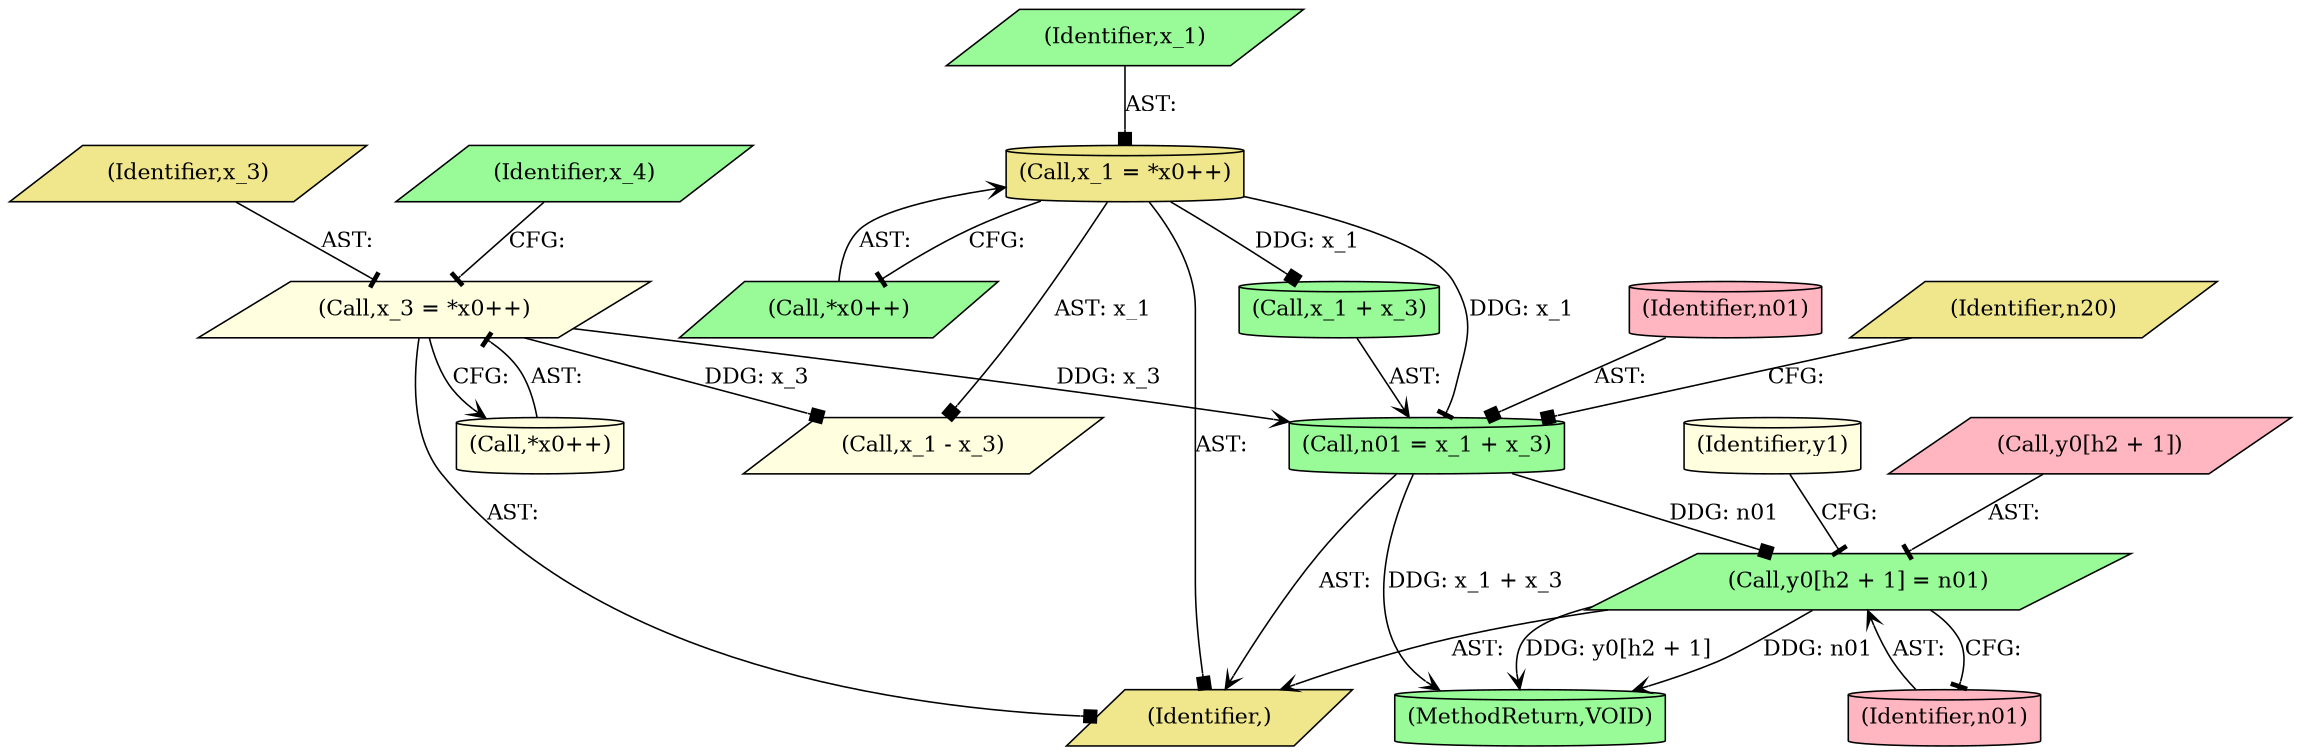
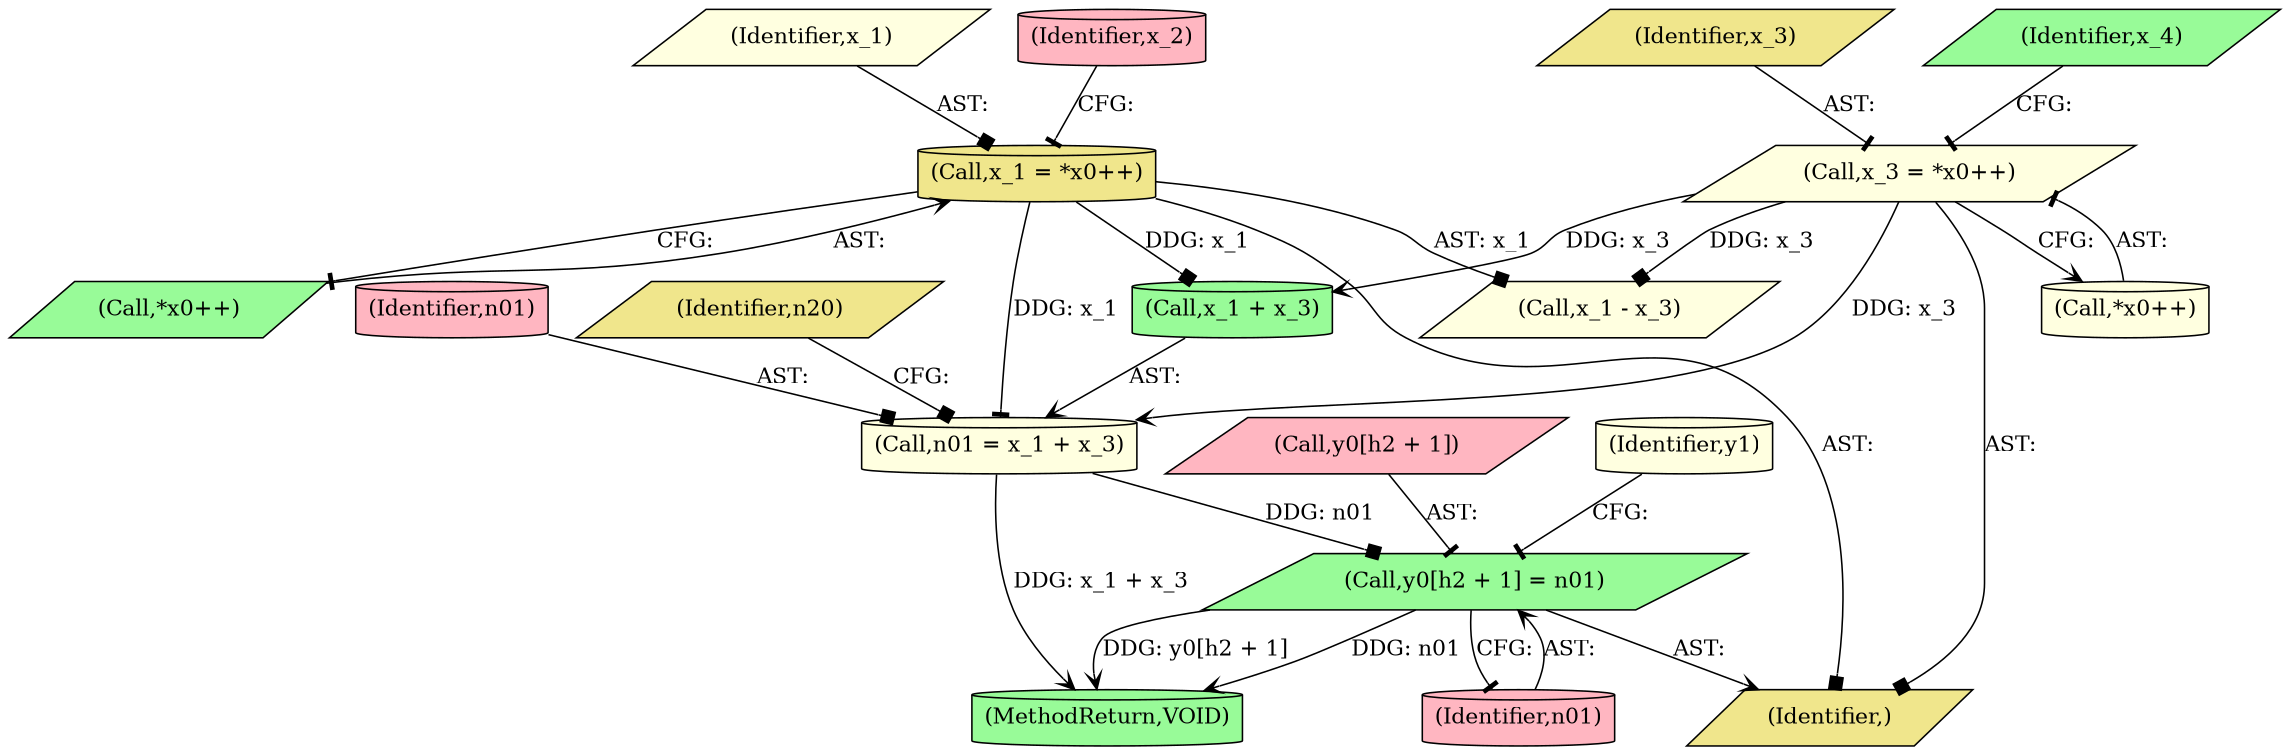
  digraph {
    node [fillcolor=lightyellow shape=parallelogram style=filled]
    edge [arrowhead=vee]
-   n1 [fillcolor=palegreen label="(Call,n01 = x_1 + x_3)" shape=cylinder]
+   n1 [label="(Call,n01 = x_1 + x_3)" shape=cylinder]
    n2 [fillcolor=palegreen label="(Call,y0[h2 + 1] = n01)"]
    n3 [fillcolor=khaki label="(Identifier,)"]
    n4 [fillcolor=palegreen label="(MethodReturn,VOID)" shape=cylinder]
    n5 [fillcolor=lightpink label="(Identifier,n01)" shape=cylinder]
    n6 [fillcolor=palegreen label="(Call,x_1 + x_3)" shape=cylinder]
    n7 [fillcolor=khaki label="(Call,x_1 = *x0++)" shape=cylinder]
    n8 [fillcolor=palegreen label="(Call,*x0++)"]
    n9 [label="(Call,x_1 - x_3)"]
    n10 [label="(Call,x_3 = *x0++)"]
    n11 [label="(Call,*x0++)" shape=cylinder]
    n12 [fillcolor=lightpink label="(Identifier,n01)" shape=cylinder]
-   n13 [fillcolor=palegreen label="(Identifier,x_1)"]
+   n13 [label="(Identifier,x_1)"]
    n14 [fillcolor=khaki label="(Identifier,x_3)"]
    n15 [fillcolor=khaki label="(Identifier,n20)"]
    n16 [fillcolor=palegreen label="(Identifier,x_4)"]
    n17 [label="(Identifier,y1)" shape=cylinder]
+   n18 [fillcolor=lightpink label="(Identifier,x_2)" shape=cylinder]
    n19 [fillcolor=lightpink label="(Call,y0[h2 + 1])"]
    n1 -> n2 [arrowhead=box label="DDG: n01"]
-   n1 -> n3 [label="AST: "]
    n1 -> n4 [label="DDG: x_1 + x_3"]
    n2 -> n3 [label="AST: "]
    n2 -> n4 [label="DDG: n01"]
    n2 -> n4 [label="DDG: y0[h2 + 1]"]
    n2 -> n5 [arrowhead=tee label="CFG: "]
    n5 -> n2 [label="AST: "]
    n6 -> n1 [label="AST: "]
    n7 -> n1 [arrowhead=tee label="DDG: x_1"]
    n7 -> n3 [arrowhead=box label="AST: "]
    n7 -> n6 [arrowhead=box label="DDG: x_1"]
    n7 -> n8 [arrowhead=tee label="CFG: "]
    n7 -> n9 [arrowhead=box label="AST: x_1"]
    n8 -> n7 [label="AST: "]
    n10 -> n1 [label="DDG: x_3"]
    n10 -> n3 [arrowhead=box label="AST: "]
+   n10 -> n6 [label="DDG: x_3"]
    n10 -> n9 [arrowhead=box label="DDG: x_3"]
    n10 -> n11 [label="CFG: "]
    n11 -> n10 [arrowhead=tee label="AST: "]
    n12 -> n1 [arrowhead=box label="AST: "]
    n13 -> n7 [arrowhead=box label="AST: "]
    n14 -> n10 [arrowhead=tee label="AST: "]
    n15 -> n1 [arrowhead=box label="CFG: "]
    n16 -> n10 [arrowhead=tee label="CFG: "]
    n17 -> n2 [arrowhead=tee label="CFG: "]
+   n18 -> n7 [arrowhead=tee label="CFG: "]
    n19 -> n2 [arrowhead=tee label="AST: "]
  }
